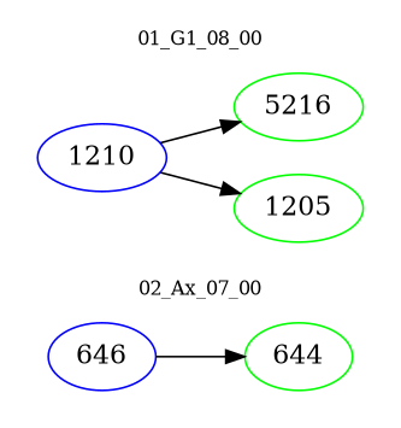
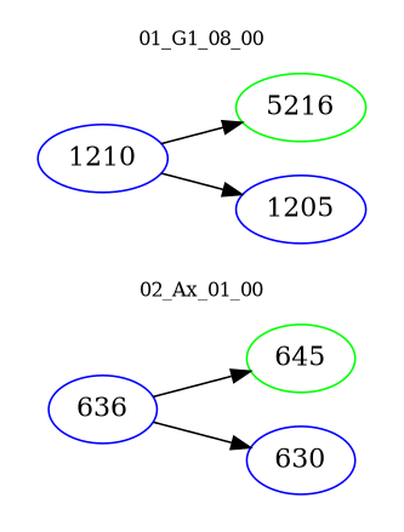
  digraph {
    rankdir=LR
    node [color=blue]
    edge [color=black]
-   n1 [label=646]
-   n3 [color=green label=644]
+   n1 [label=636]
+   n2 [label=630]
+   n3 [color=green label=645]
    n4 [label=1210]
-   n5 [color=green label=1205]
+   n5 [label=1205]
    n6 [color=green label=5216]
    subgraph cluster_1 {
      color=white
      fontsize=10
-     label="02_Ax_07_00"
+     label="02_Ax_01_00"
      n1
+     n2
      n3
    }
    subgraph cluster_2 {
      color=white
      fontsize=10
      label="01_G1_08_00"
      n4
      n5
      n6
    }
+   n1 -> n2
    n1 -> n3
    n4 -> n5
    n4 -> n6
  }
